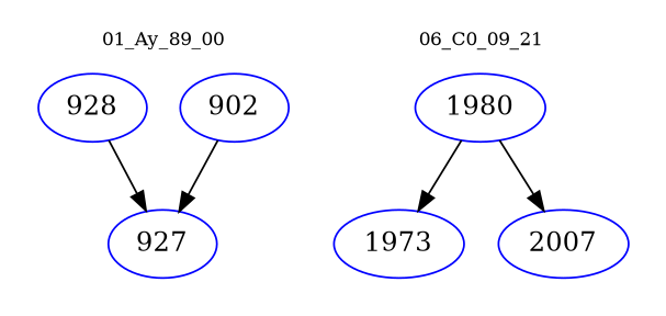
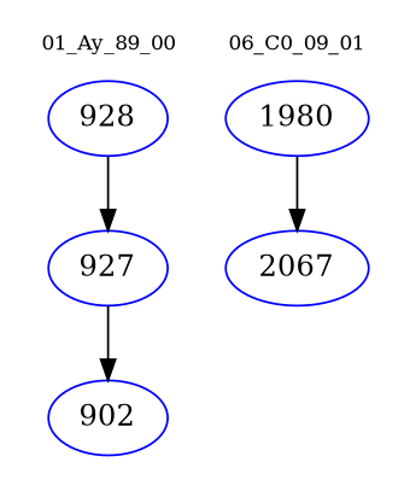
  digraph {
    node [color=blue]
    edge [color=black]
    n1 [label=927]
    n2 [label=902]
    n3 [label=928]
    n4 [label=1980]
-   n5 [label=1973]
-   n6 [label=2007]
+   n6 [label=2067]
    subgraph cluster_1 {
      color=white
      fontsize=10
      label="01_Ay_89_00"
      n1
      n2
      n3
    }
    subgraph cluster_2 {
      color=white
      fontsize=10
-     label="06_C0_09_21"
+     label="06_C0_09_01"
      n4
-     n5
      n6
    }
-   n2 -> n1
+   n1 -> n2
    n3 -> n1
-   n4 -> n5
    n4 -> n6
  }
